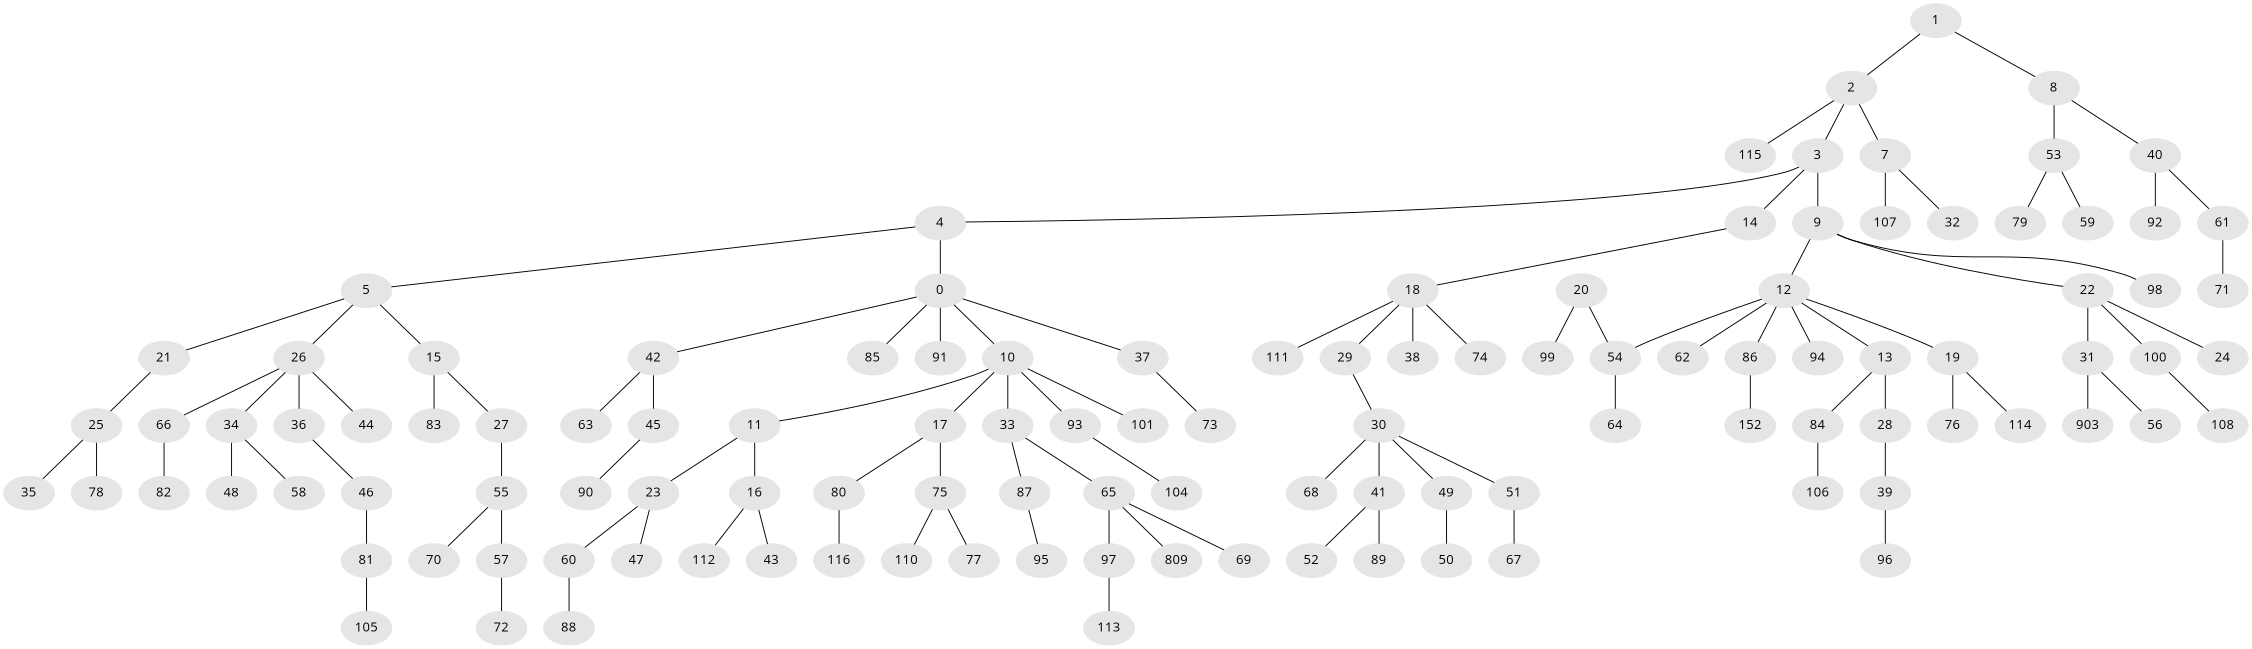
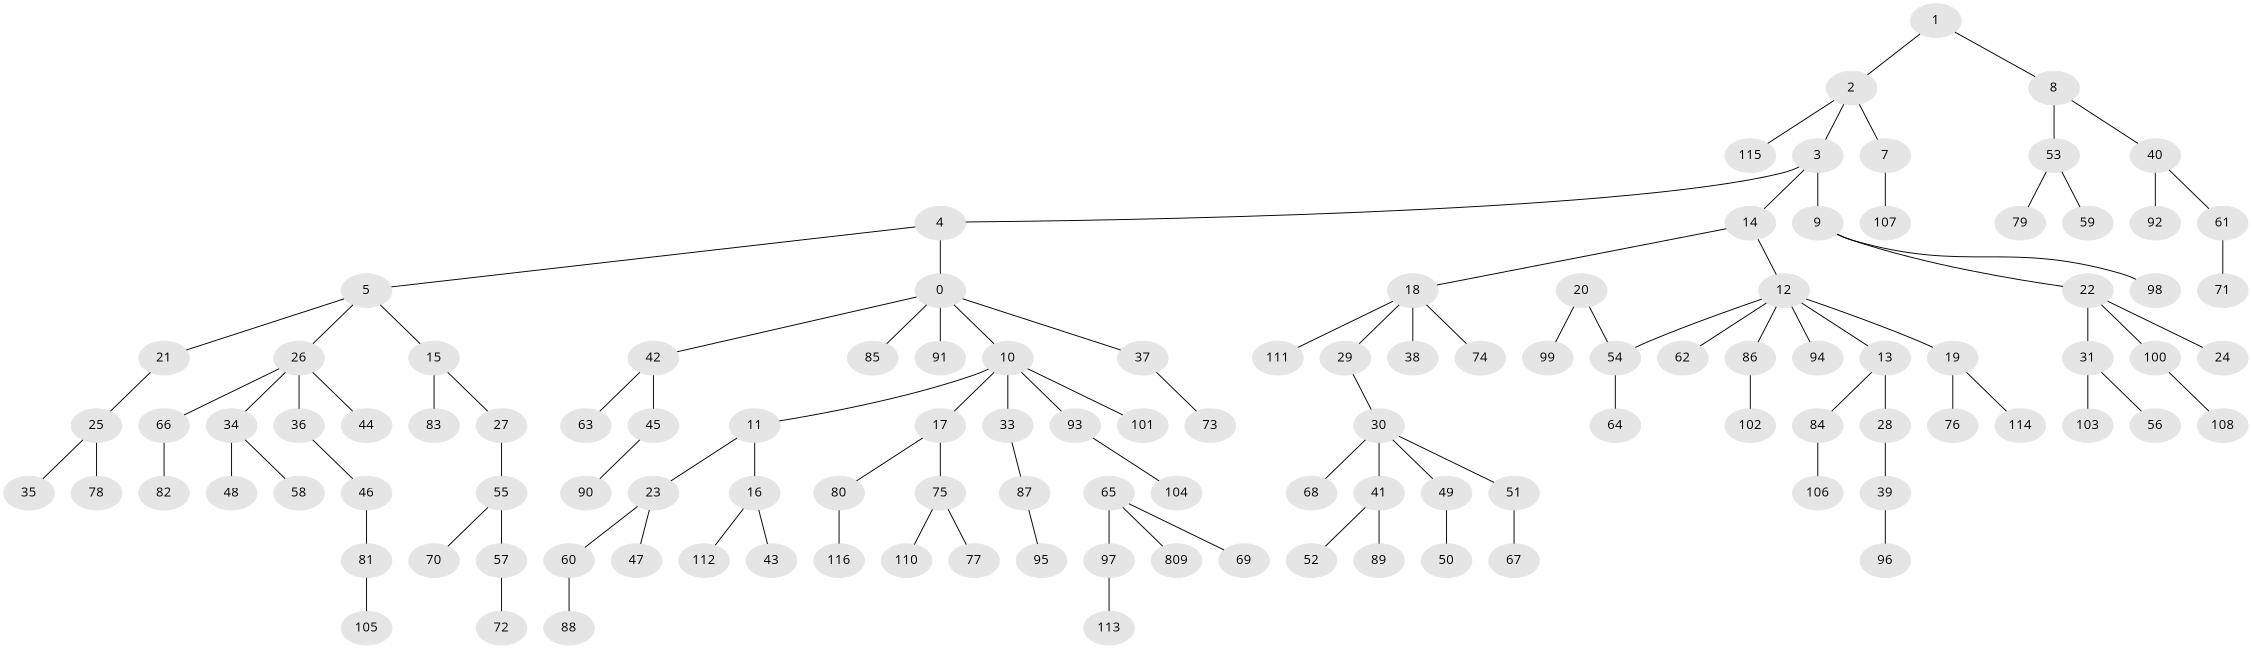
  graph {
    fontname="Open Sans"
    node [color=gray90 fontname="Open Sans" style=filled]
    edge [fontname="Open Sans"]
    1
    2
    8
    3
    7
    115
    40
    53
    4
    9
    14
-   32
    107
    5
    n15 [label=0]
    12
    22
    98
    18
    15
    21
    26
    10
    37
    42
    85
    91
    27
    83
    25
    34
    36
    44
    66
    11
    17
    33
    93
    101
    73
    45
    63
    61
    92
    59
    79
    13
    19
    62
    86
    94
    54
    24
    31
    100
    16
    23
    75
    80
    65
    87
    104
    43
    112
    47
    60
    28
    84
    114
    76
    20
    99
-   102 [label=152]
+   102
    39
    106
    29
    38
    74
    111
    55
    77
    110
    116
    30
    64
    35
    78
    56
-   103 [label=903]
+   103
    108
    88
    48
    58
    46
    82
    57
    70
    96
    41
    49
    51
    68
    52
    89
    50
    67
    69
    97
    n109 [label=809]
    95
    81
    71
    90
    105
    72
    113
    1 -- 2
    1 -- 8
    2 -- 3
    2 -- 7
    2 -- 115
    8 -- 40
    8 -- 53
    3 -- 4
    3 -- 9
    3 -- 14
-   7 -- 32
    7 -- 107
    40 -- 61
    40 -- 92
    53 -- 59
    53 -- 79
    4 -- 5
    4 -- n15
-   9 -- 12
+   14 -- 12
    9 -- 22
    9 -- 98
    14 -- 18
    5 -- 15
    5 -- 21
    5 -- 26
    n15 -- 10
    n15 -- 37
    n15 -- 42
    n15 -- 85
    n15 -- 91
    12 -- 13
    12 -- 19
    12 -- 62
    12 -- 86
    12 -- 94
    12 -- 54
    22 -- 24
    22 -- 31
    22 -- 100
    18 -- 29
    18 -- 38
    18 -- 74
    18 -- 111
    15 -- 27
    15 -- 83
    21 -- 25
    26 -- 34
    26 -- 36
    26 -- 44
    26 -- 66
    10 -- 11
    10 -- 17
    10 -- 33
    10 -- 93
    10 -- 101
    37 -- 73
    42 -- 45
    42 -- 63
    27 -- 55
    25 -- 35
    25 -- 78
    34 -- 48
    34 -- 58
    36 -- 46
    66 -- 82
    11 -- 16
    11 -- 23
    17 -- 75
    17 -- 80
-   33 -- 65
    33 -- 87
    93 -- 104
    45 -- 90
    61 -- 71
    13 -- 28
    13 -- 84
    19 -- 114
    19 -- 76
    86 -- 102
    54 -- 64
    31 -- 56
    31 -- 103
    100 -- 108
    16 -- 43
    16 -- 112
    23 -- 47
    23 -- 60
    75 -- 77
    75 -- 110
    80 -- 116
    65 -- 69
    65 -- 97
    65 -- n109
    87 -- 95
    60 -- 88
    28 -- 39
    84 -- 106
    20 -- 54
    20 -- 99
    39 -- 96
    29 -- 30
    55 -- 57
    55 -- 70
    30 -- 41
    30 -- 49
    30 -- 51
    30 -- 68
    46 -- 81
    57 -- 72
    41 -- 52
    41 -- 89
    49 -- 50
    51 -- 67
    97 -- 113
    81 -- 105
  }
